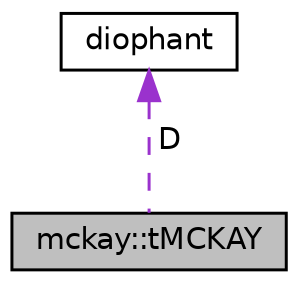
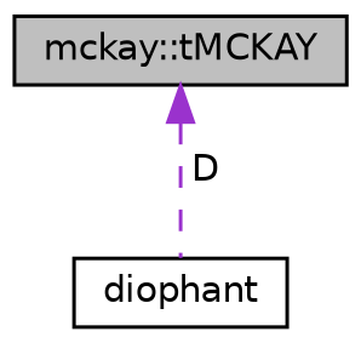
  digraph {
    node [color=black fontname=Helvetica fontsize=10 shape=record style=filled]
    n1 [fillcolor=grey75 fontcolor=black height=0.2 label="mckay::tMCKAY" width=0.4]
    n2 [fillcolor=white height=0.2 label=diophant width=0.4]
-   n2 -> n1 [color=darkorchid3 dir=back fontname=Helvetica fontsize=10 label=" D" labelfontname=Helvetica labelfontsize=10 style=dashed]
+   n1 -> n2 [color=darkorchid3 dir=back fontname=Helvetica fontsize=10 label=" D" labelfontname=Helvetica labelfontsize=10 style=dashed]
  }
